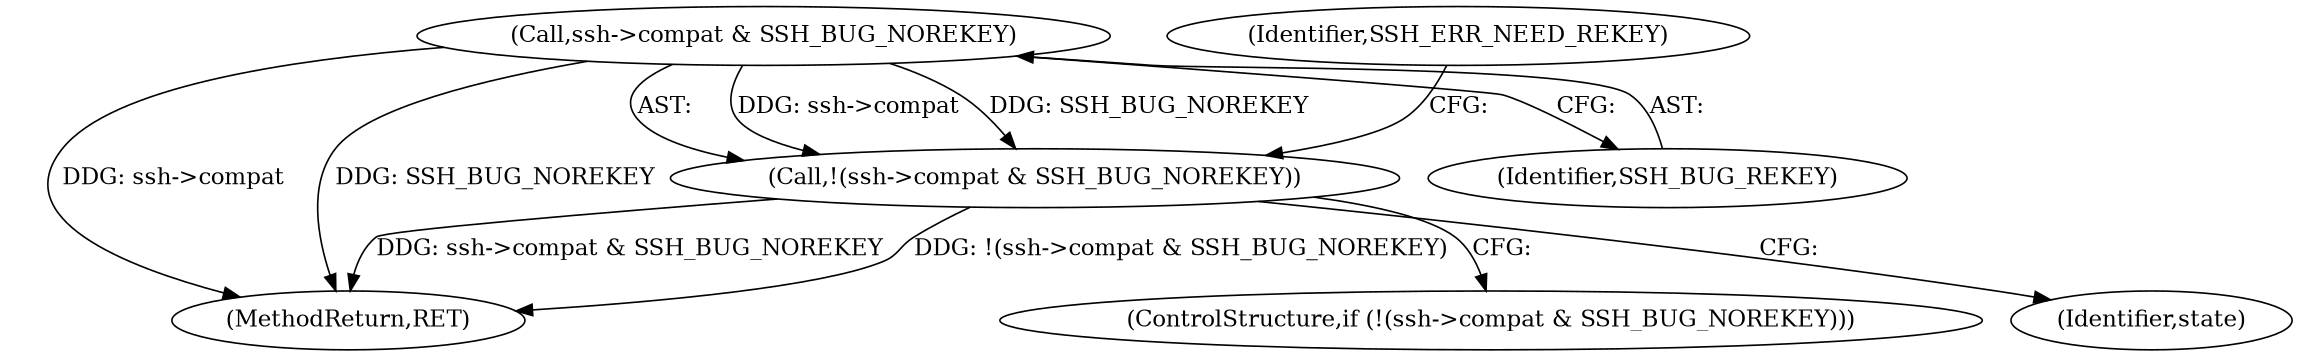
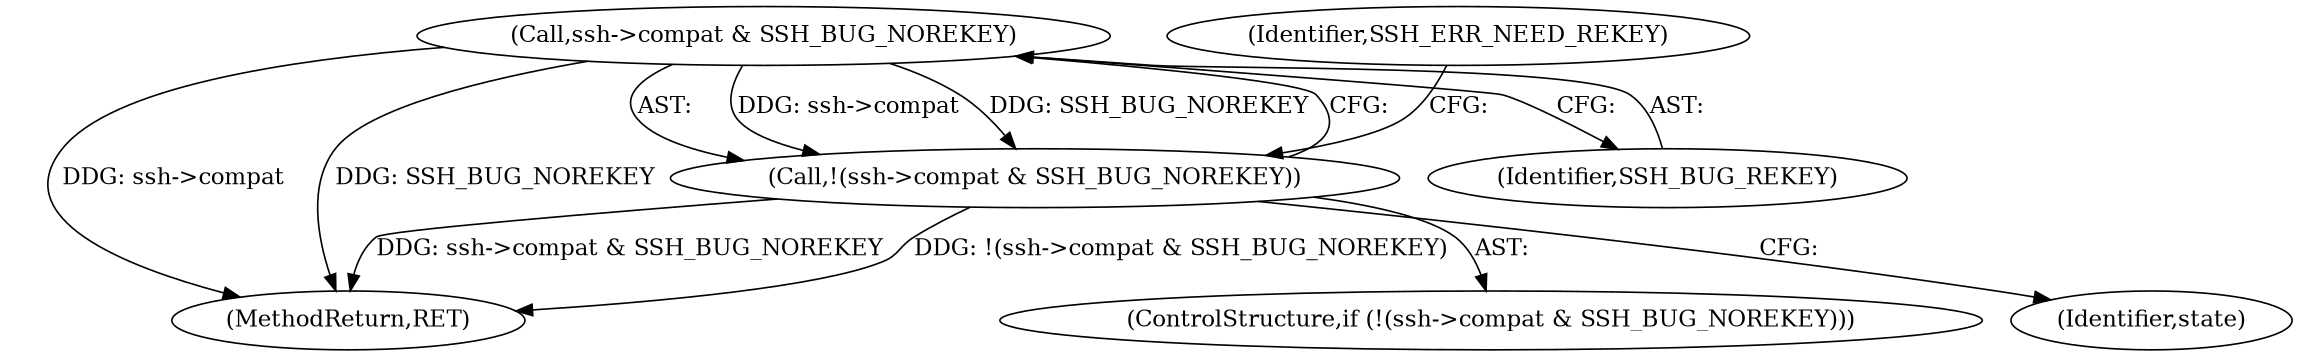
  digraph {
    n1 [label="(Call,ssh->compat & SSH_BUG_NOREKEY)"]
    n2 [label="(Call,!(ssh->compat & SSH_BUG_NOREKEY))"]
    n3 [label="(Identifier,SSH_BUG_REKEY)"]
    n4 [label="(MethodReturn,RET)"]
    n5 [label="(ControlStructure,if (!(ssh->compat & SSH_BUG_NOREKEY)))"]
    n6 [label="(Identifier,state)"]
    n7 [label="(Identifier,SSH_ERR_NEED_REKEY)"]
    n1 -> n2 [label="AST: "]
    n1 -> n2 [label="DDG: ssh->compat"]
    n1 -> n2 [label="DDG: SSH_BUG_NOREKEY"]
    n1 -> n3 [label="CFG: "]
    n1 -> n4 [label="DDG: ssh->compat"]
    n1 -> n4 [label="DDG: SSH_BUG_NOREKEY"]
+   n2 -> n1 [label="CFG: "]
    n2 -> n4 [label="DDG: ssh->compat & SSH_BUG_NOREKEY"]
    n2 -> n4 [label="DDG: !(ssh->compat & SSH_BUG_NOREKEY)"]
-   n2 -> n5 [label="CFG: "]
+   n2 -> n5 [label="AST: "]
    n2 -> n6 [label="CFG: "]
    n3 -> n1 [label="AST: "]
    n7 -> n2 [label="CFG: "]
  }
